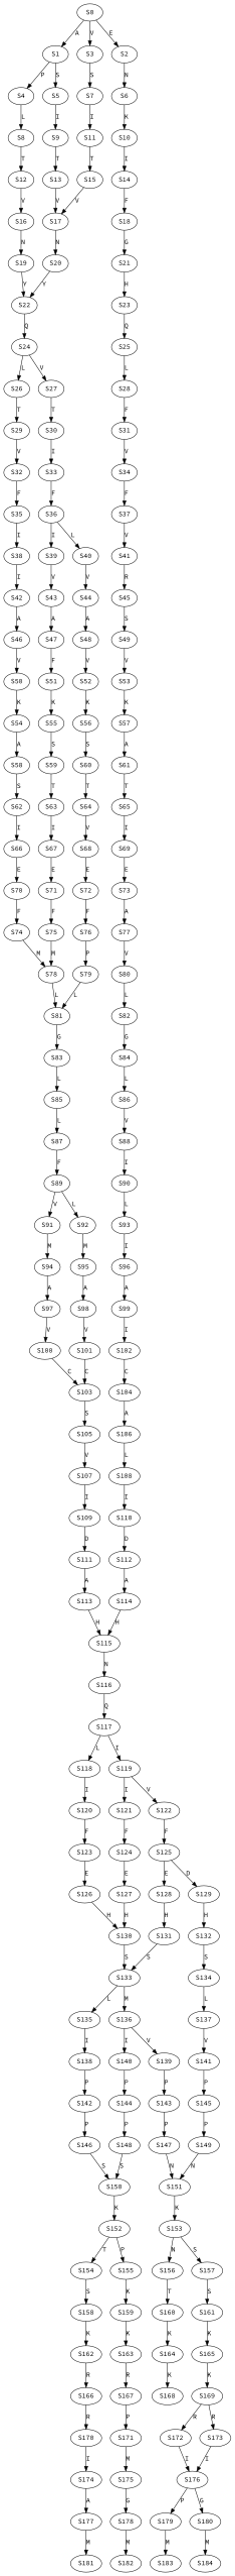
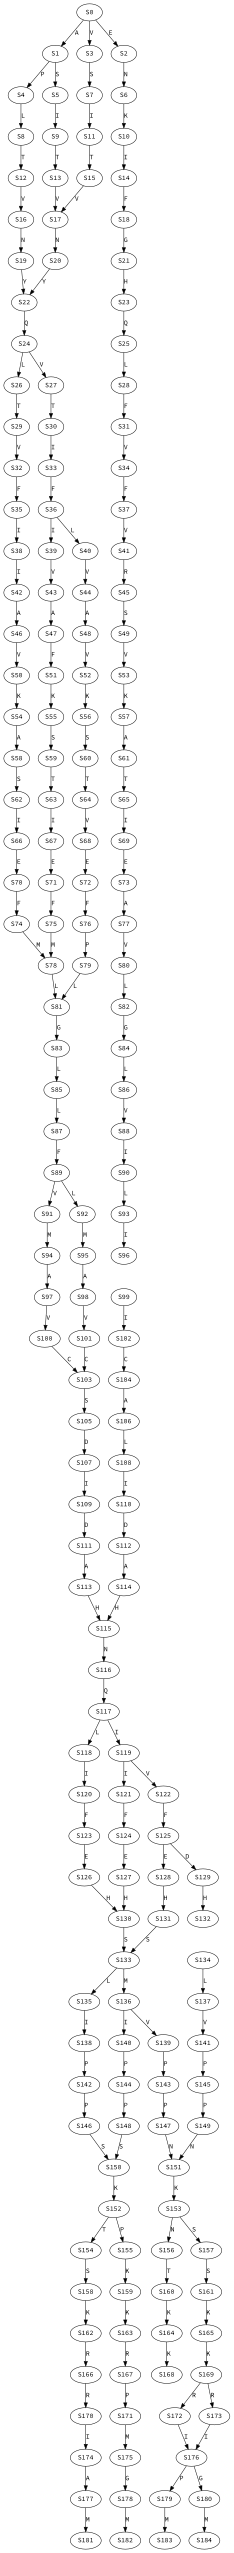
  strict digraph {
    fontname="Source Code Pro"
    node [fontname="Source Code Pro"]
    edge [fontname="Source Code Pro"]
    S0
    S1
    S2
    S3
    S4
    S5
    S6
    S7
    S8
    S9
    S10
    S11
    S12
    S13
    S14
    S15
    S16
    S17
    S18
    S19
    S20
    S21
    S22
    S23
    S24
    S25
    S26
    S27
    S28
    S29
    S30
    S31
    S32
    S33
    S34
    S35
    S36
    S37
    S38
    S39
    S40
    S41
    S42
    S43
    S44
    S45
    S46
    S47
    S48
    S49
    S50
    S51
    S52
    S53
    S54
    S55
    S56
    S57
    S58
    S59
    S60
    S61
    S62
    S63
    S64
    S65
    S66
    S67
    S68
    S69
    S70
    S71
    S72
    S73
    S74
    S75
    S76
    S77
    S78
    S79
    S80
    S81
    S82
    S83
    S84
    S85
    S86
    S87
    S88
    S89
    S90
    S91
    S92
    S93
    S94
    S95
    S96
    S97
    S98
    S99
    S100
    S101
    S102
    S103
    S104
    S105
    S106
    S107
    S108
    S109
    S110
    S111
    S112
    S113
    S114
    S115
    S116
    S117
    S118
    S119
    S120
    S121
    S122
    S123
    S124
    S125
    S126
    S127
    S128
    S129
    S130
    S131
    S132
    S133
    S134
    S135
    S136
    S137
    S138
    S139
    S140
    S141
    S142
    S143
    S144
    S145
    S146
    S147
    S148
    S149
    S150
    S151
    S152
    S153
    S154
    S155
    S156
    S157
    S158
    S159
    S160
    S161
    S162
    S163
    S164
    S165
    S166
    S167
    S168
    S169
    S170
    S171
    S172
    S173
    S174
    S175
    S176
    S177
    S178
    S179
    S180
    S181
    S182
    S183
    S184
    S0 -> S1 [label=A]
    S0 -> S2 [label=E]
    S0 -> S3 [label=V]
    S1 -> S4 [label=P]
    S1 -> S5 [label=S]
    S2 -> S6 [label=N]
    S3 -> S7 [label=S]
    S4 -> S8 [label=L]
    S5 -> S9 [label=I]
    S6 -> S10 [label=K]
    S7 -> S11 [label=I]
    S8 -> S12 [label=T]
    S9 -> S13 [label=T]
    S10 -> S14 [label=I]
    S11 -> S15 [label=T]
    S12 -> S16 [label=V]
    S13 -> S17 [label=V]
    S14 -> S18 [label=F]
    S15 -> S17 [label=V]
    S16 -> S19 [label=N]
    S17 -> S20 [label=N]
    S18 -> S21 [label=G]
    S19 -> S22 [label=Y]
    S20 -> S22 [label=Y]
    S21 -> S23 [label=H]
    S22 -> S24 [label=Q]
    S23 -> S25 [label=Q]
    S24 -> S26 [label=L]
    S24 -> S27 [label=V]
    S25 -> S28 [label=L]
    S26 -> S29 [label=T]
    S27 -> S30 [label=T]
    S28 -> S31 [label=F]
    S29 -> S32 [label=V]
    S30 -> S33 [label=I]
    S31 -> S34 [label=V]
    S32 -> S35 [label=F]
    S33 -> S36 [label=F]
    S34 -> S37 [label=F]
    S35 -> S38 [label=I]
    S36 -> S39 [label=I]
    S36 -> S40 [label=L]
    S37 -> S41 [label=V]
    S38 -> S42 [label=I]
    S39 -> S43 [label=V]
    S40 -> S44 [label=V]
    S41 -> S45 [label=R]
    S42 -> S46 [label=A]
    S43 -> S47 [label=A]
    S44 -> S48 [label=A]
    S45 -> S49 [label=S]
    S46 -> S50 [label=V]
    S47 -> S51 [label=F]
    S48 -> S52 [label=V]
    S49 -> S53 [label=V]
    S50 -> S54 [label=K]
    S51 -> S55 [label=K]
    S52 -> S56 [label=K]
    S53 -> S57 [label=K]
    S54 -> S58 [label=A]
    S55 -> S59 [label=S]
    S56 -> S60 [label=S]
    S57 -> S61 [label=A]
    S58 -> S62 [label=S]
    S59 -> S63 [label=T]
    S60 -> S64 [label=T]
    S61 -> S65 [label=T]
    S62 -> S66 [label=I]
    S63 -> S67 [label=I]
    S64 -> S68 [label=V]
    S65 -> S69 [label=I]
    S66 -> S70 [label=E]
    S67 -> S71 [label=E]
    S68 -> S72 [label=E]
    S69 -> S73 [label=E]
    S70 -> S74 [label=F]
    S71 -> S75 [label=F]
    S72 -> S76 [label=F]
    S73 -> S77 [label=A]
    S74 -> S78 [label=M]
    S75 -> S78 [label=M]
    S76 -> S79 [label=P]
    S77 -> S80 [label=V]
    S78 -> S81 [label=L]
    S79 -> S81 [label=L]
    S80 -> S82 [label=L]
    S81 -> S83 [label=G]
    S82 -> S84 [label=G]
    S83 -> S85 [label=L]
    S84 -> S86 [label=L]
    S85 -> S87 [label=L]
    S86 -> S88 [label=V]
    S87 -> S89 [label=F]
    S88 -> S90 [label=I]
    S89 -> S91 [label=V]
    S89 -> S92 [label=L]
    S90 -> S93 [label=L]
    S91 -> S94 [label=M]
    S92 -> S95 [label=M]
    S93 -> S96 [label=I]
    S94 -> S97 [label=A]
    S95 -> S98 [label=A]
-   S96 -> S99 [label=A]
    S97 -> S100 [label=V]
    S98 -> S101 [label=V]
    S99 -> S102 [label=I]
    S100 -> S103 [label=C]
    S101 -> S103 [label=C]
    S102 -> S104 [label=C]
    S103 -> S105 [label=S]
    S104 -> S106 [label=A]
-   S105 -> S107 [label=V]
+   S105 -> S107 [label=D]
    S106 -> S108 [label=L]
    S107 -> S109 [label=I]
    S108 -> S110 [label=I]
    S109 -> S111 [label=D]
    S110 -> S112 [label=D]
    S111 -> S113 [label=A]
    S112 -> S114 [label=A]
    S113 -> S115 [label=H]
    S114 -> S115 [label=H]
    S115 -> S116 [label=N]
    S116 -> S117 [label=Q]
    S117 -> S118 [label=L]
    S117 -> S119 [label=I]
    S118 -> S120 [label=I]
    S119 -> S121 [label=I]
    S119 -> S122 [label=V]
    S120 -> S123 [label=F]
    S121 -> S124 [label=F]
    S122 -> S125 [label=F]
    S123 -> S126 [label=E]
    S124 -> S127 [label=E]
    S125 -> S128 [label=E]
    S125 -> S129 [label=D]
    S126 -> S130 [label=H]
    S127 -> S130 [label=H]
    S128 -> S131 [label=H]
    S129 -> S132 [label=H]
    S130 -> S133 [label=S]
    S131 -> S133 [label=S]
-   S132 -> S134 [label=S]
    S133 -> S135 [label=L]
    S133 -> S136 [label=M]
    S134 -> S137 [label=L]
    S135 -> S138 [label=I]
    S136 -> S139 [label=V]
    S136 -> S140 [label=I]
    S137 -> S141 [label=V]
    S138 -> S142 [label=P]
    S139 -> S143 [label=P]
    S140 -> S144 [label=P]
    S141 -> S145 [label=P]
    S142 -> S146 [label=P]
    S143 -> S147 [label=P]
    S144 -> S148 [label=P]
    S145 -> S149 [label=P]
    S146 -> S150 [label=S]
    S147 -> S151 [label=N]
    S148 -> S150 [label=S]
    S149 -> S151 [label=N]
    S150 -> S152 [label=K]
    S151 -> S153 [label=K]
    S152 -> S154 [label=T]
    S152 -> S155 [label=P]
    S153 -> S156 [label=N]
    S153 -> S157 [label=S]
    S154 -> S158 [label=S]
    S155 -> S159 [label=K]
    S156 -> S160 [label=T]
    S157 -> S161 [label=S]
    S158 -> S162 [label=K]
    S159 -> S163 [label=K]
    S160 -> S164 [label=K]
    S161 -> S165 [label=K]
    S162 -> S166 [label=R]
    S163 -> S167 [label=R]
    S164 -> S168 [label=K]
    S165 -> S169 [label=K]
    S166 -> S170 [label=R]
    S167 -> S171 [label=P]
    S169 -> S172 [label=R]
    S169 -> S173 [label=R]
    S170 -> S174 [label=I]
    S171 -> S175 [label=M]
    S172 -> S176 [label=I]
    S173 -> S176 [label=I]
    S174 -> S177 [label=A]
    S175 -> S178 [label=G]
    S176 -> S179 [label=P]
    S176 -> S180 [label=G]
    S177 -> S181 [label=M]
    S178 -> S182 [label=M]
    S179 -> S183 [label=M]
    S180 -> S184 [label=M]
  }
